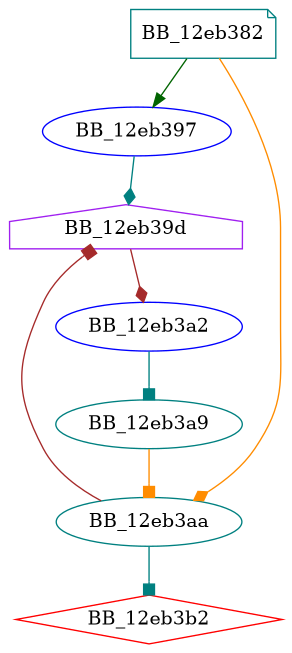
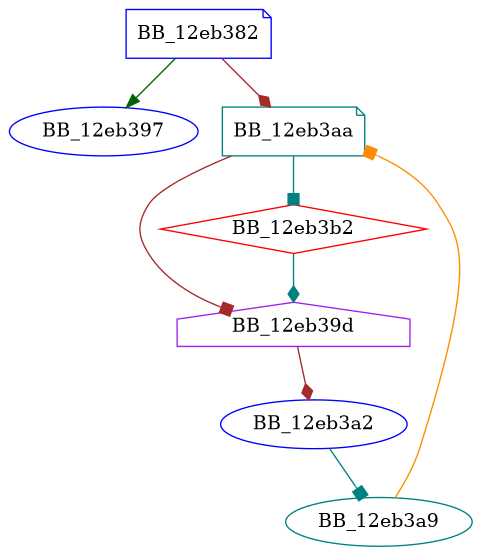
  digraph {
    node [color=teal shape=ellipse]
    edge [arrowhead=box color=teal]
-   BB_12eb382 [shape=note]
+   BB_12eb382 [color=blue shape=note]
    BB_12eb397 [color=blue]
-   BB_12eb3aa
+   BB_12eb3aa [shape=note]
    BB_12eb39d [color=purple shape=house]
    BB_12eb3b2 [color=red shape=diamond]
    BB_12eb3a2 [color=blue]
    BB_12eb3a9
    BB_12eb382 -> BB_12eb397 [arrowhead=normal color=darkgreen]
-   BB_12eb382 -> BB_12eb3aa [arrowhead=diamond color=darkorange]
-   BB_12eb397 -> BB_12eb39d [arrowhead=diamond]
+   BB_12eb382 -> BB_12eb3aa [arrowhead=diamond color=brown]
+   BB_12eb3b2 -> BB_12eb39d [arrowhead=diamond]
    BB_12eb3aa -> BB_12eb39d [color=brown]
    BB_12eb3aa -> BB_12eb3b2
    BB_12eb39d -> BB_12eb3a2 [arrowhead=diamond color=brown]
    BB_12eb3a2 -> BB_12eb3a9
    BB_12eb3a9 -> BB_12eb3aa [color=darkorange]
  }
